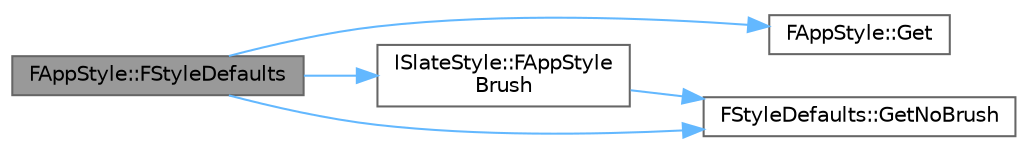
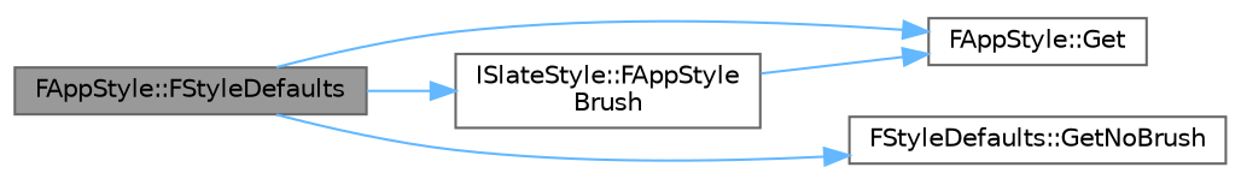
  digraph {
    rankdir=LR
    node [color=grey40 fillcolor=white fontname=Helvetica fontsize=10 shape=box style=filled]
    edge [color=steelblue1 fontname=Helvetica fontsize=10 labelfontname=Helvetica labelfontsize=10 style=solid]
    n1 [color=gray40 fillcolor=grey60 fontcolor=black height=0.2 label="FAppStyle::FStyleDefaults" width=0.4]
    n2 [height=0.2 label="FAppStyle::Get" width=0.4]
    n3 [height=0.2 label="FStyleDefaults::GetNoBrush" width=0.4]
    n4 [height=0.2 label="ISlateStyle::FAppStyle\lBrush" width=0.4]
    n1 -> n2
    n1 -> n3
    n1 -> n4
-   n4 -> n3
+   n4 -> n2
  }
